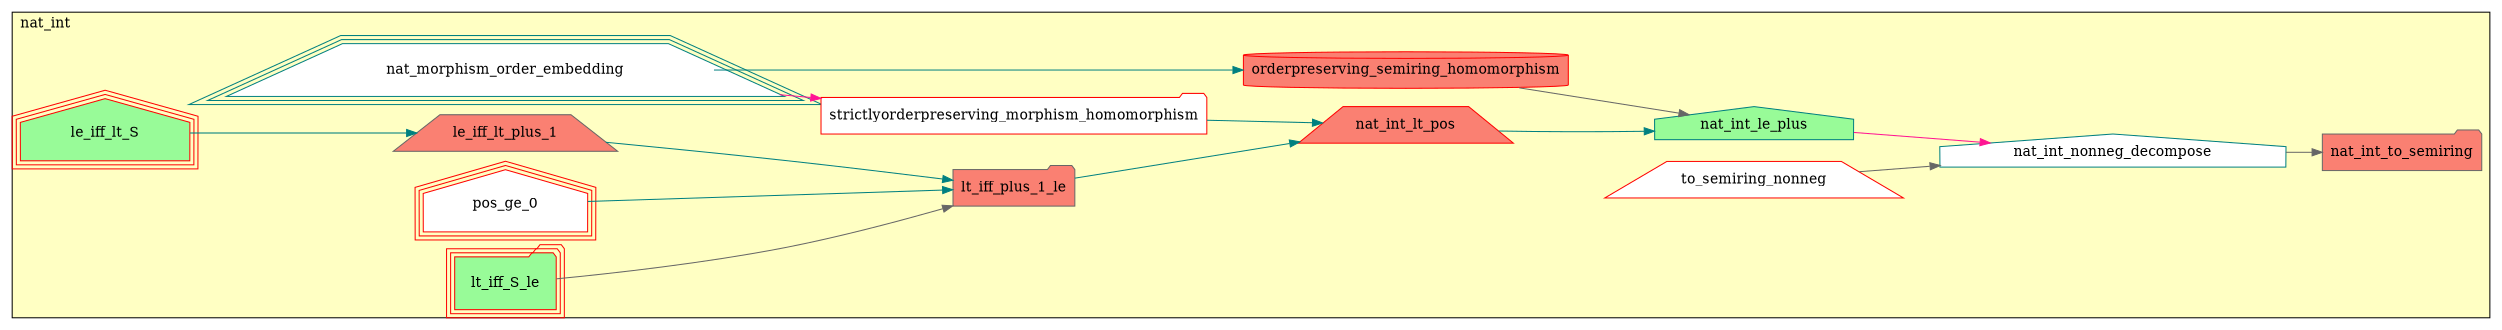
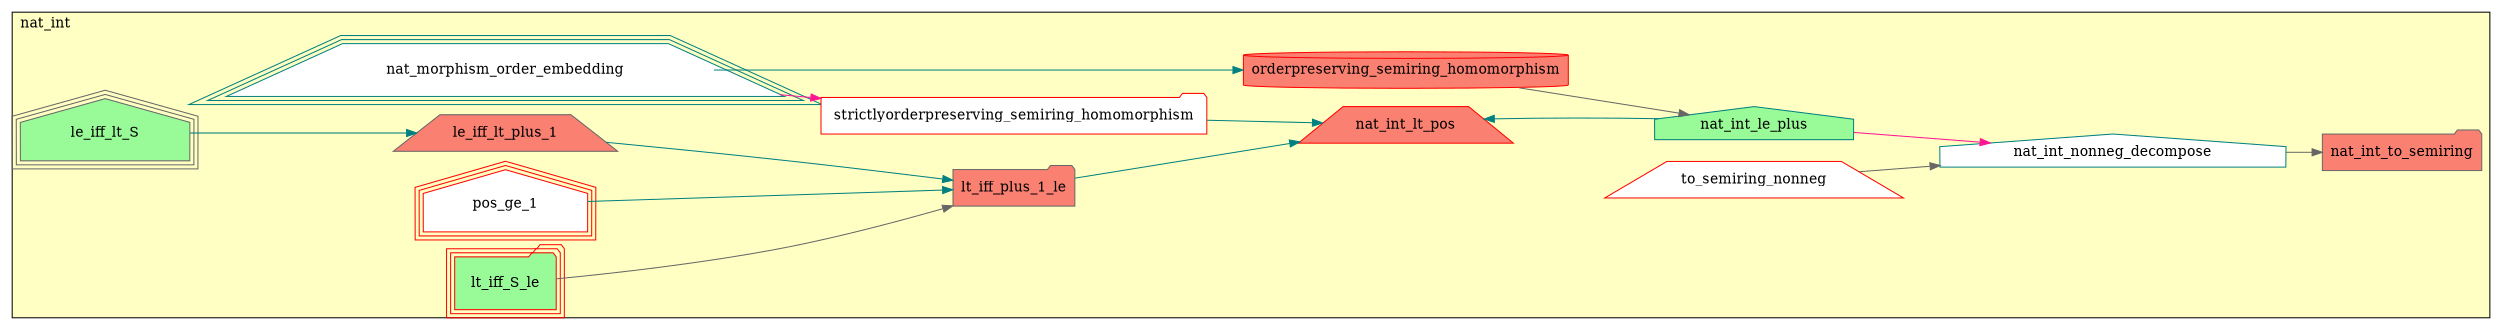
  digraph {
    rankdir=LR
    node [color=red fillcolor=white shape=trapezium style=filled]
    edge [color=teal]
    n1 [color=teal label=nat_morphism_order_embedding peripheries=3]
-   n2 [label=strictlyorderpreserving_morphism_homomorphism shape=folder]
+   n2 [label=strictlyorderpreserving_semiring_homomorphism shape=folder]
    n3 [fillcolor=salmon label=orderpreserving_semiring_homomorphism shape=cylinder]
-   n4 [fillcolor=palegreen label=le_iff_lt_S peripheries=3 shape=house]
+   n4 [color=gray40 fillcolor=palegreen label=le_iff_lt_S peripheries=3 shape=house]
    n5 [color=gray40 fillcolor=salmon label=le_iff_lt_plus_1]
-   n6 [label=pos_ge_0 peripheries=3 shape=house]
+   n6 [label=pos_ge_1 peripheries=3 shape=house]
    n7 [fillcolor=palegreen label=lt_iff_S_le peripheries=3 shape=folder]
    n8 [color=gray40 fillcolor=salmon label=lt_iff_plus_1_le shape=folder]
    n9 [fillcolor=salmon label=nat_int_lt_pos]
    n10 [color=teal fillcolor=palegreen label=nat_int_le_plus shape=house]
    n11 [color=teal label=nat_int_nonneg_decompose shape=house]
    n12 [color=gray40 fillcolor=salmon label=nat_int_to_semiring shape=folder]
    n13 [label=to_semiring_nonneg]
    subgraph cluster_1 {
      fillcolor="#FFFFC3"
      label=nat_int
      labeljust=l
      style=filled
      n1
      n2
      n3
      n4
      n5
      n6
      n7
      n8
      n9
      n10
      n11
      n12
      n13
    }
    n1 -> n2 [color=deeppink]
    n1 -> n3
    n2 -> n9
    n3 -> n10 [color=gray40]
    n4 -> n5
    n5 -> n8
    n6 -> n8
    n7 -> n8 [color=gray40]
    n8 -> n9
-   n9 -> n10
+   n10 -> n9
    n10 -> n11 [color=deeppink]
    n11 -> n12 [color=gray40]
    n13 -> n11 [color=gray40]
  }
